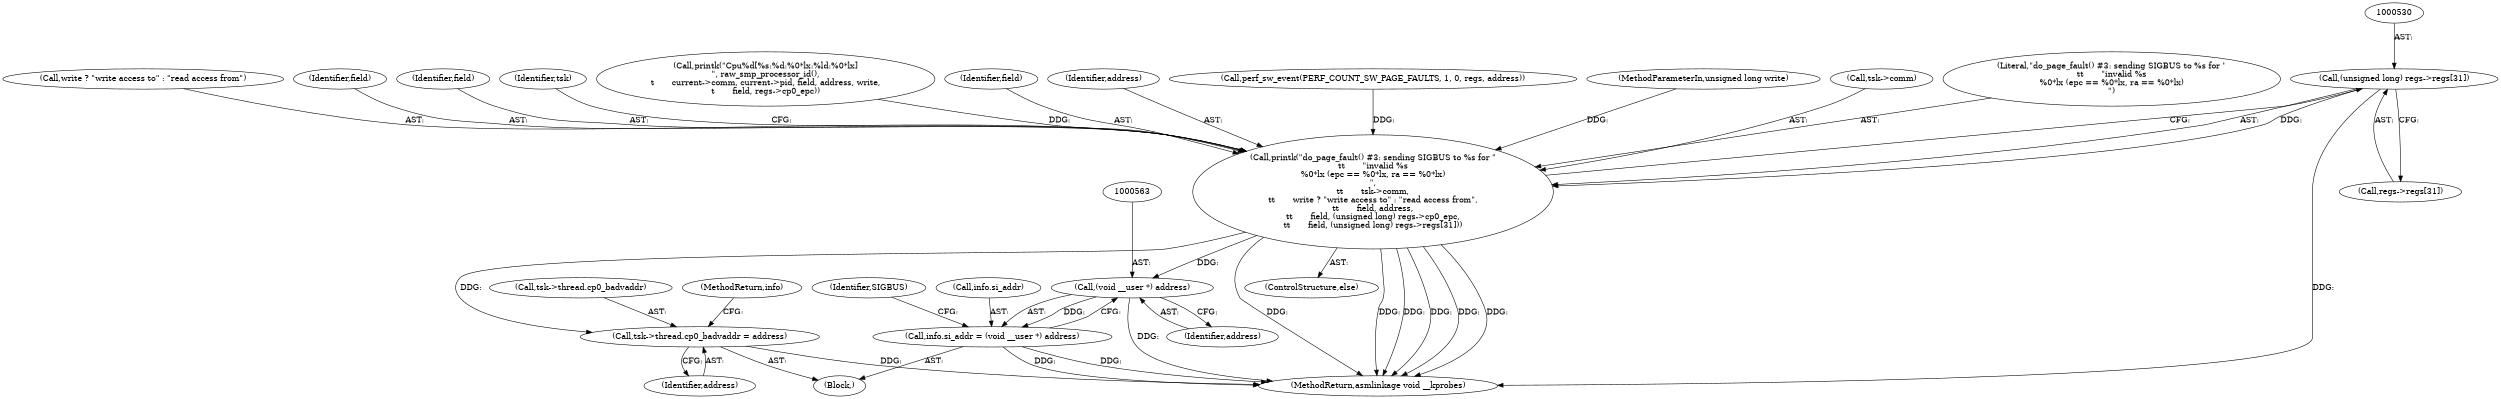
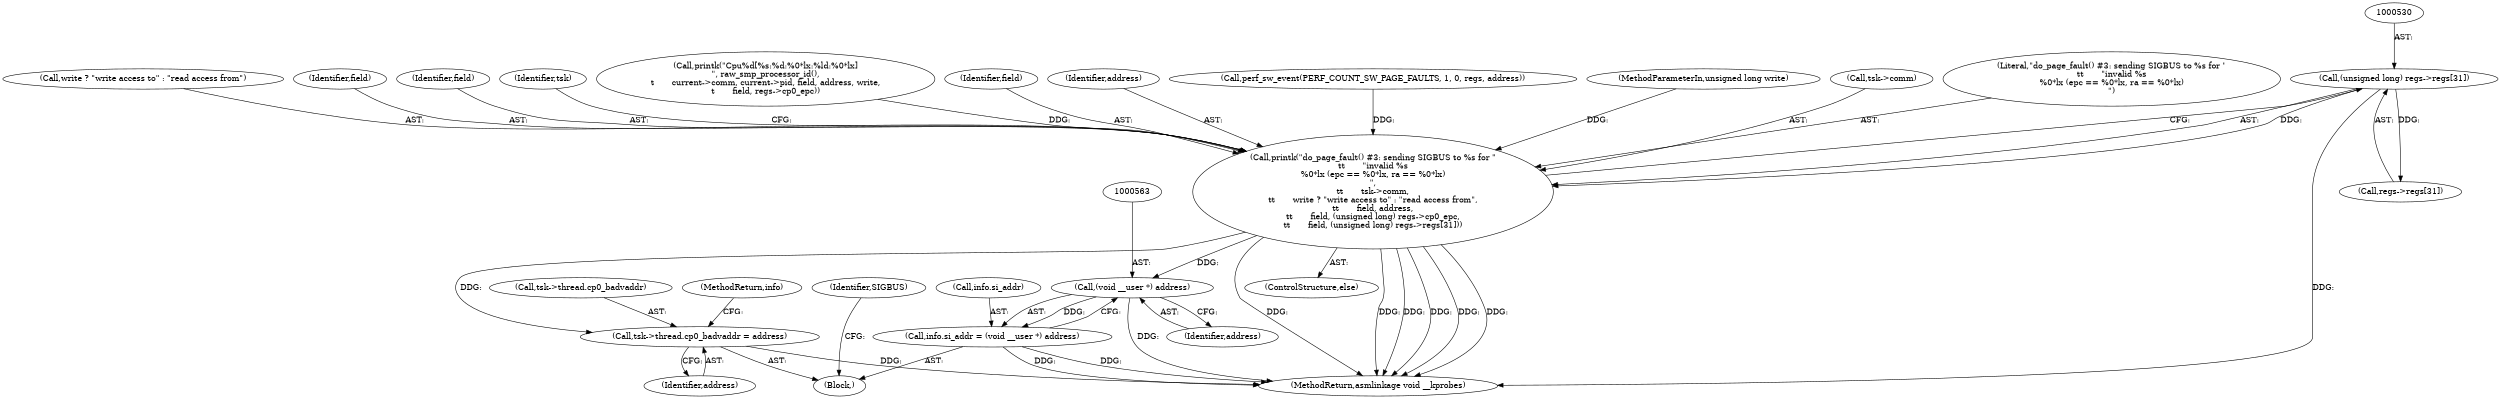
  digraph {
    n1 [label="(Call,(unsigned long) regs->regs[31])"]
    n2 [label="(Call,printk(\"do_page_fault() #3: sending SIGBUS to %s for \"\n\t\t       \"invalid %s\n%0*lx (epc == %0*lx, ra == %0*lx)\n\",\n\t\t       tsk->comm,\n\t\t       write ? \"write access to\" : \"read access from\",\n\t\t       field, address,\n\t\t       field, (unsigned long) regs->cp0_epc,\n\t\t       field, (unsigned long) regs->regs[31]))"]
    n3 [label="(Call,regs->regs[31])"]
    n4 [label="(MethodReturn,asmlinkage void __kprobes)"]
    n5 [label="(Call,tsk->thread.cp0_badvaddr = address)"]
    n6 [label="(Call,(void __user *) address)"]
    n7 [label="(ControlStructure,else)"]
    n8 [label="(Block,)"]
    n9 [label="(Identifier,address)"]
    n10 [label="(Call,info.si_addr = (void __user *) address)"]
    n11 [label="(Identifier,address)"]
    n12 [label="(Call,perf_sw_event(PERF_COUNT_SW_PAGE_FAULTS, 1, 0, regs, address))"]
    n13 [label="(MethodParameterIn,unsigned long write)"]
    n14 [label="(Call,info.si_addr)"]
    n15 [label="(Call,tsk->comm)"]
    n16 [label="(Identifier,field)"]
    n17 [label="(MethodReturn,info)"]
    n18 [label="(Identifier,address)"]
    n19 [label="(Literal,\"do_page_fault() #3: sending SIGBUS to %s for \"\n\t\t       \"invalid %s\n%0*lx (epc == %0*lx, ra == %0*lx)\n\")"]
    n20 [label="(Identifier,SIGBUS)"]
    n21 [label="(Identifier,field)"]
    n22 [label="(Call,tsk->thread.cp0_badvaddr)"]
    n23 [label="(Identifier,tsk)"]
    n24 [label="(Call,printk(\"Cpu%d[%s:%d:%0*lx:%ld:%0*lx]\n\", raw_smp_processor_id(),\n\t       current->comm, current->pid, field, address, write,\n\t       field, regs->cp0_epc))"]
    n25 [label="(Call,write ? \"write access to\" : \"read access from\")"]
    n26 [label="(Identifier,field)"]
    1000530
    1000563
    n1 -> n2 [label="AST: "]
    n1 -> n2 [label="DDG: "]
-   n1 -> n3 [label="CFG: "]
+   n1 -> n3 [label="DDG: "]
    n1 -> n4 [label="DDG: "]
    n2 -> n1 [label="CFG: "]
    n2 -> n4 [label="DDG: "]
    n2 -> n4 [label="DDG: "]
    n2 -> n4 [label="DDG: "]
    n2 -> n4 [label="DDG: "]
    n2 -> n4 [label="DDG: "]
    n2 -> n4 [label="DDG: "]
    n2 -> n5 [label="DDG: "]
    n2 -> n6 [label="DDG: "]
    n2 -> n7 [label="AST: "]
    n3 -> n1 [label="AST: "]
    n5 -> n4 [label="DDG: "]
    n5 -> n8 [label="AST: "]
    n5 -> n9 [label="CFG: "]
    n6 -> n4 [label="DDG: "]
    n6 -> n10 [label="AST: "]
    n6 -> n10 [label="DDG: "]
    n6 -> n11 [label="CFG: "]
    n9 -> n5 [label="AST: "]
    n10 -> n4 [label="DDG: "]
    n10 -> n4 [label="DDG: "]
    n10 -> n6 [label="CFG: "]
    n10 -> n8 [label="AST: "]
    n11 -> n6 [label="AST: "]
    n12 -> n2 [label="DDG: "]
    n13 -> n2 [label="DDG: "]
    n14 -> n10 [label="AST: "]
    n15 -> n2 [label="AST: "]
    n16 -> n2 [label="AST: "]
    n17 -> n5 [label="CFG: "]
    n18 -> n2 [label="AST: "]
    n19 -> n2 [label="AST: "]
-   n20 -> n10 [label="CFG: "]
+   n20 -> n8 [label="CFG: "]
    n21 -> n2 [label="AST: "]
    n22 -> n5 [label="AST: "]
    n23 -> n2 [label="CFG: "]
    n24 -> n2 [label="DDG: "]
    n25 -> n2 [label="AST: "]
    n26 -> n2 [label="AST: "]
    1000530 -> n1 [label="AST: "]
    1000563 -> n6 [label="AST: "]
  }
